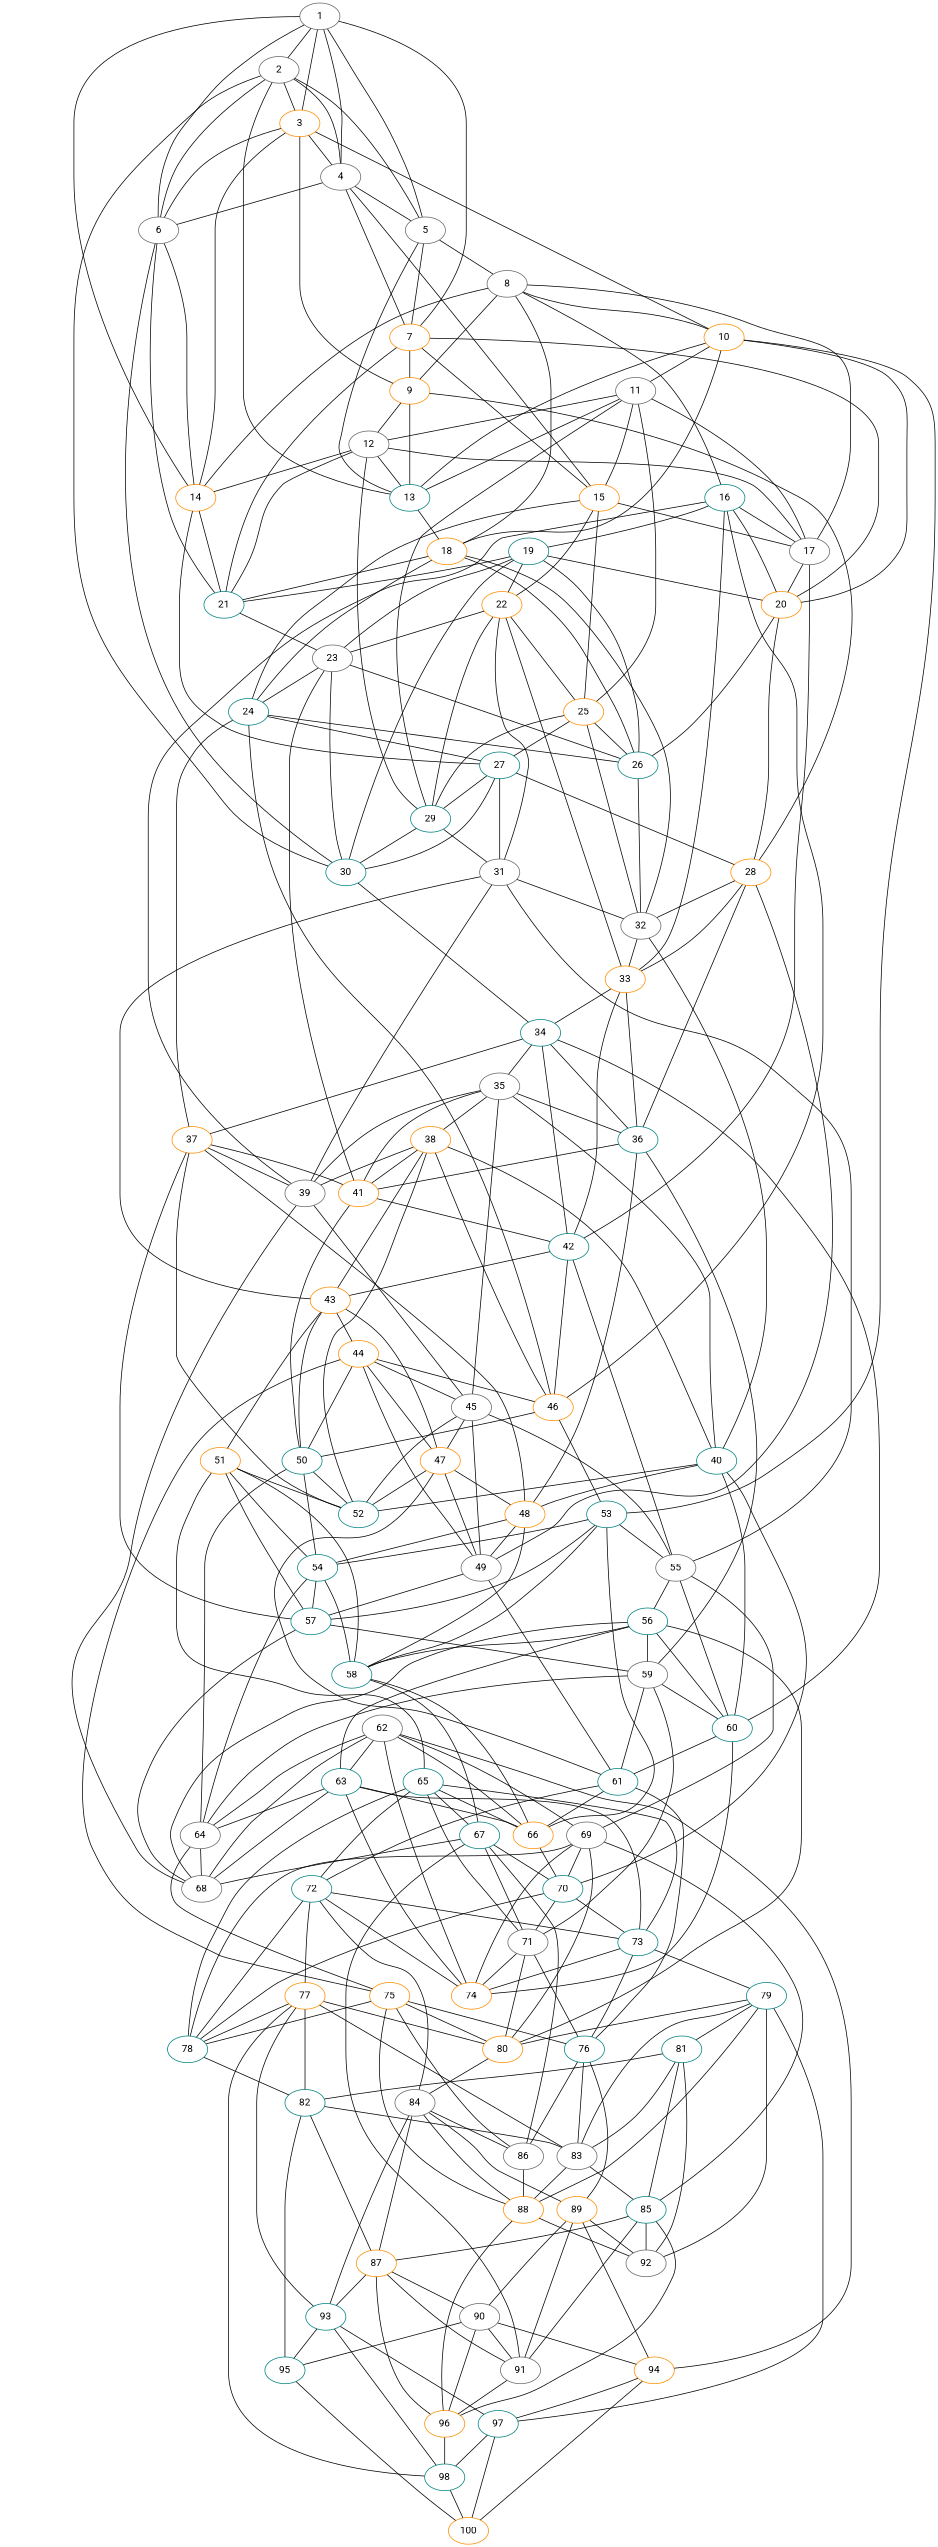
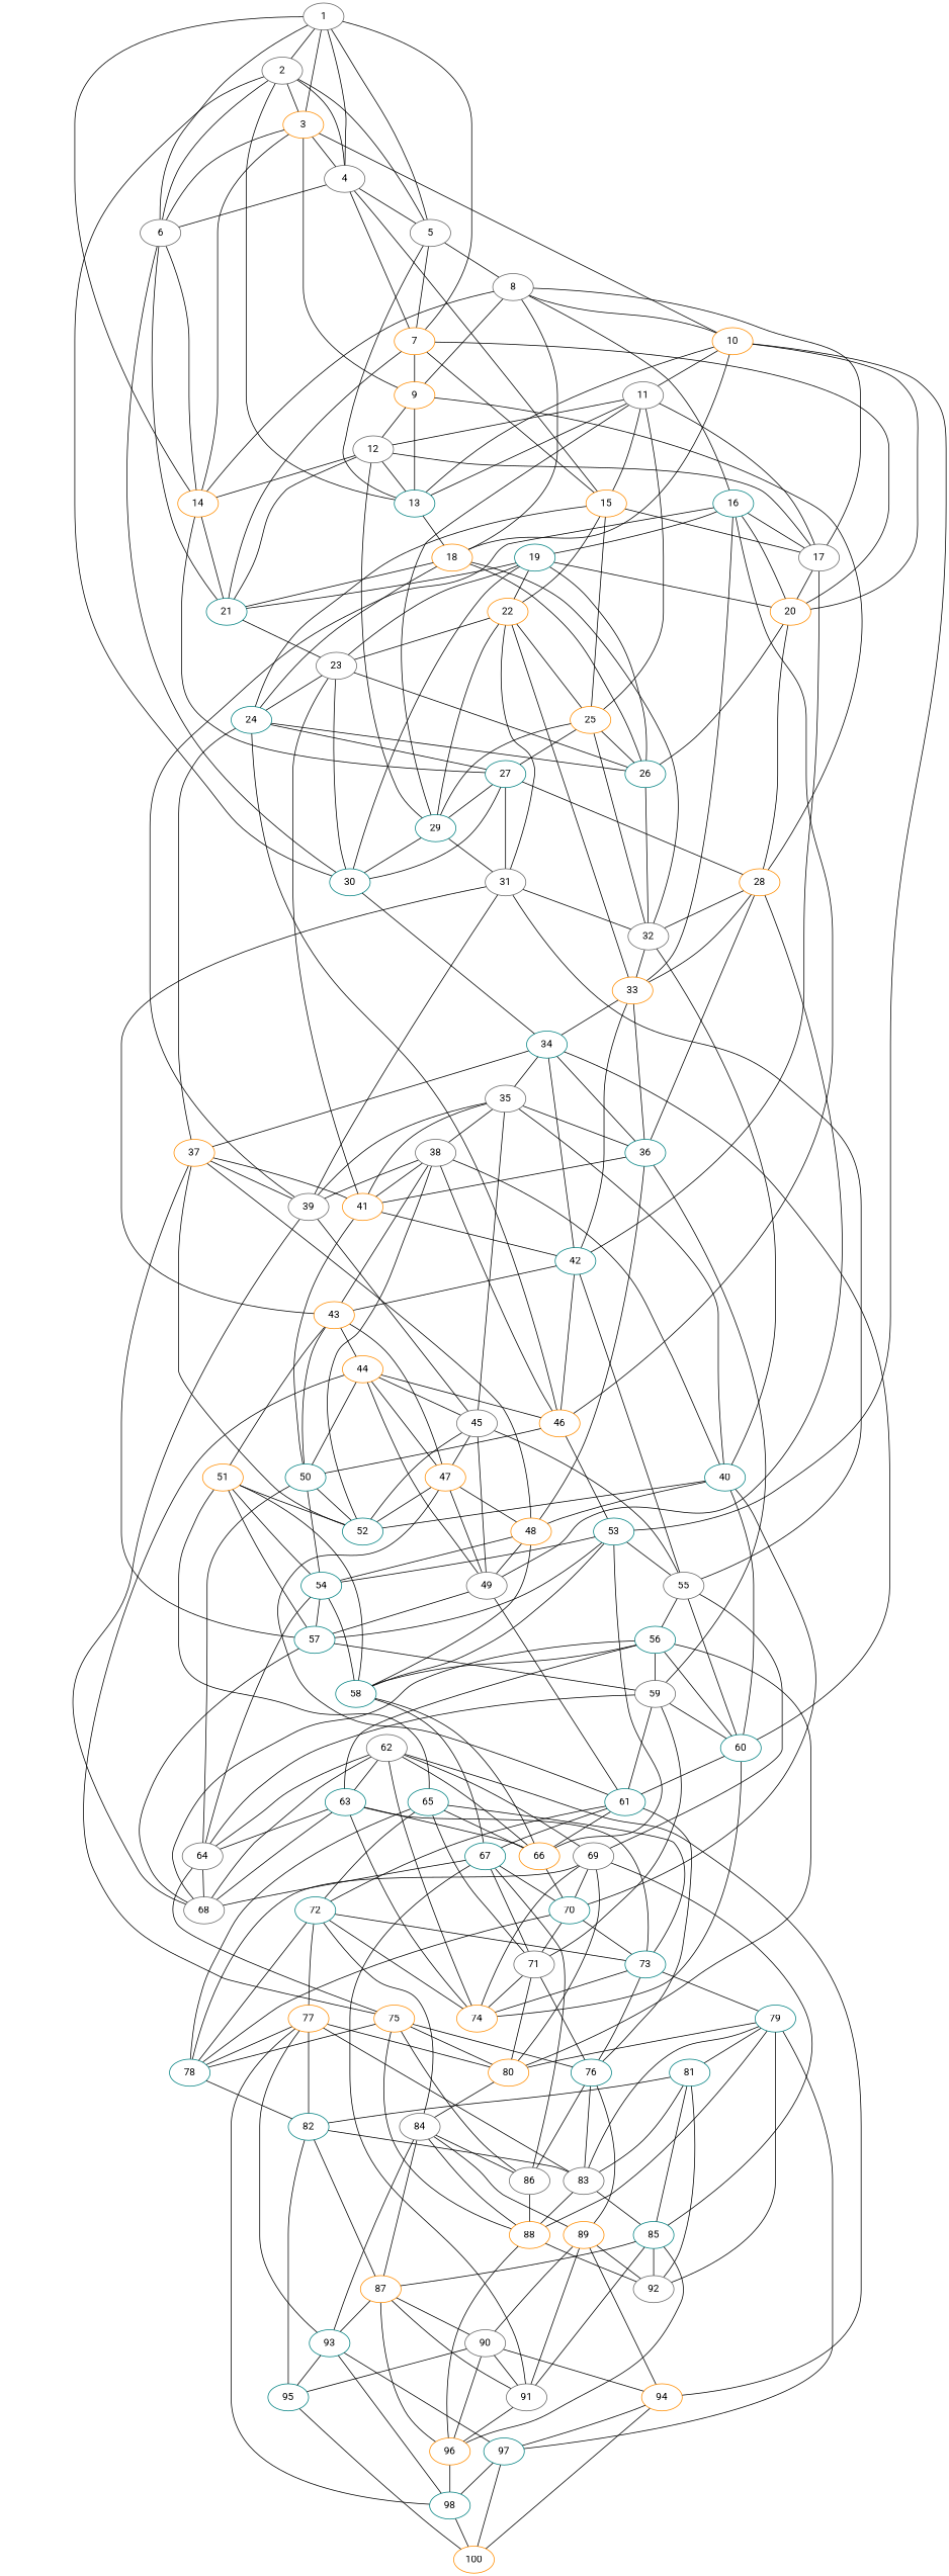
  graph {
    fontname=Roboto
    node [color=teal fontname=Roboto]
    edge [fontname=Roboto]
    1 [color=gray40]
    2 [color=gray40]
    3 [color=darkorange]
    4 [color=gray40]
    5 [color=gray40]
    6 [color=gray40]
    7 [color=darkorange]
    14 [color=darkorange]
    13
    30
    9 [color=darkorange]
    10 [color=darkorange]
    15 [color=darkorange]
    8 [color=gray40]
    21
    20 [color=darkorange]
    27
    18 [color=darkorange]
    34
    12 [color=gray40]
    28 [color=darkorange]
    11 [color=gray40]
    53
    17 [color=gray40]
    25 [color=darkorange]
    22 [color=darkorange]
    24
    16
    23 [color=gray40]
    26
    19
    33 [color=darkorange]
    39 [color=gray40]
    46 [color=darkorange]
    42
    32 [color=gray40]
    29
    36
    49 [color=gray40]
    55 [color=gray40]
    57
    54
    58
    66 [color=darkorange]
    31 [color=gray40]
    37 [color=darkorange]
    45 [color=gray40]
    68 [color=gray40]
    50
    43 [color=darkorange]
    40
    41 [color=darkorange]
    48 [color=darkorange]
    52
    59 [color=gray40]
    61
    35 [color=gray40]
    60
    44 [color=darkorange]
    47 [color=darkorange]
    51 [color=darkorange]
    56
    69 [color=gray40]
    70
-   38 [color=darkorange]
+   38 [color=gray40]
    74 [color=darkorange]
    64 [color=gray40]
    71 [color=gray40]
    73
    78
    75 [color=darkorange]
    65
    80 [color=darkorange]
    76
    86 [color=gray40]
    88 [color=darkorange]
    72
    67
    63
    85
    84 [color=gray40]
    91 [color=gray40]
    77 [color=darkorange]
    83 [color=gray40]
    89 [color=darkorange]
    79
    62 [color=gray40]
    94 [color=darkorange]
    97
    100 [color=darkorange]
    82
    96 [color=darkorange]
    92 [color=gray40]
    87 [color=darkorange]
    93
    98
    81
    90 [color=gray40]
    95
    1 -- 2
    1 -- 3
    1 -- 4
    1 -- 5
    1 -- 6
    1 -- 7
    1 -- 14
    2 -- 3
    2 -- 4
    2 -- 5
    2 -- 6
    2 -- 13
    2 -- 30
    3 -- 4
    3 -- 6
    3 -- 14
    3 -- 9
    3 -- 10
    4 -- 5
    4 -- 6
    4 -- 7
    4 -- 15
    5 -- 7
    5 -- 13
    5 -- 8
    6 -- 14
    6 -- 30
    6 -- 21
    7 -- 9
    7 -- 15
    7 -- 21
    7 -- 20
    14 -- 21
    14 -- 27
    13 -- 18
    30 -- 34
    9 -- 13
    9 -- 12
    9 -- 28
    10 -- 13
    10 -- 20
    10 -- 18
    10 -- 11
    10 -- 53
    15 -- 17
    15 -- 25
    15 -- 22
    15 -- 24
    8 -- 14
    8 -- 9
    8 -- 10
    8 -- 18
    8 -- 17
    8 -- 16
    21 -- 23
    20 -- 28
    20 -- 26
    27 -- 30
    27 -- 28
    27 -- 29
    27 -- 31
    18 -- 21
    18 -- 24
    18 -- 26
    18 -- 32
    34 -- 42
    34 -- 36
    34 -- 37
    34 -- 35
    34 -- 60
    12 -- 14
    12 -- 13
    12 -- 21
    12 -- 17
    12 -- 29
    28 -- 33
    28 -- 32
    28 -- 36
    28 -- 49
    11 -- 13
    11 -- 15
    11 -- 12
    11 -- 17
    11 -- 25
    11 -- 29
    53 -- 55
    53 -- 57
    53 -- 54
    53 -- 58
    53 -- 66
    17 -- 20
    17 -- 42
    25 -- 27
    25 -- 26
    25 -- 32
    25 -- 29
    22 -- 25
    22 -- 23
    22 -- 33
    22 -- 29
    22 -- 31
    24 -- 27
    24 -- 26
    24 -- 46
    24 -- 37
    16 -- 20
    16 -- 17
    16 -- 19
    16 -- 33
    16 -- 39
    16 -- 46
    23 -- 30
    23 -- 24
    23 -- 26
    23 -- 41
    26 -- 32
    19 -- 30
    19 -- 21
    19 -- 20
    19 -- 22
    19 -- 23
    19 -- 26
    33 -- 34
    33 -- 42
    33 -- 36
    39 -- 45
    39 -- 68
    46 -- 53
    46 -- 50
    42 -- 46
    42 -- 55
    42 -- 43
    32 -- 33
    32 -- 40
    29 -- 30
    29 -- 31
    36 -- 41
    36 -- 48
    36 -- 59
    49 -- 57
    49 -- 61
    55 -- 60
    55 -- 56
    55 -- 69
    57 -- 68
    57 -- 59
    54 -- 57
    54 -- 58
    54 -- 64
    58 -- 66
    58 -- 67
    66 -- 70
    31 -- 39
    31 -- 32
    31 -- 55
    31 -- 43
    37 -- 39
    37 -- 57
    37 -- 41
    37 -- 48
    37 -- 52
    45 -- 49
    45 -- 55
    45 -- 52
    45 -- 47
    50 -- 54
    50 -- 52
    50 -- 64
    43 -- 50
    43 -- 44
    43 -- 47
    43 -- 51
    40 -- 48
    40 -- 52
    40 -- 60
    40 -- 70
    41 -- 42
    41 -- 50
    48 -- 49
    48 -- 54
    48 -- 58
    59 -- 61
    59 -- 60
    59 -- 64
    59 -- 71
    61 -- 66
    61 -- 76
    61 -- 72
    35 -- 39
    35 -- 36
    35 -- 45
    35 -- 40
    35 -- 41
    35 -- 38
    60 -- 61
    60 -- 74
    44 -- 46
    44 -- 49
    44 -- 45
    44 -- 50
    44 -- 47
    44 -- 75
    47 -- 49
    47 -- 48
    47 -- 52
    47 -- 61
    51 -- 57
    51 -- 54
    51 -- 58
    51 -- 52
    51 -- 65
    56 -- 58
    56 -- 68
    56 -- 59
    56 -- 60
    56 -- 80
    56 -- 63
    69 -- 70
    69 -- 74
    69 -- 78
    69 -- 80
    69 -- 85
    70 -- 71
    70 -- 73
    70 -- 78
    38 -- 39
    38 -- 46
    38 -- 43
    38 -- 40
    38 -- 41
    38 -- 52
    64 -- 68
    64 -- 75
    71 -- 74
    71 -- 80
    71 -- 76
    73 -- 74
    73 -- 76
    73 -- 79
    78 -- 82
    75 -- 78
    75 -- 80
    75 -- 76
    75 -- 86
    75 -- 88
    65 -- 66
    65 -- 71
    65 -- 73
    65 -- 78
    65 -- 72
-   65 -- 67
+   61 -- 67
    80 -- 84
    76 -- 86
    76 -- 83
    76 -- 89
    86 -- 88
    88 -- 96
    88 -- 92
    72 -- 74
    72 -- 73
    72 -- 78
    72 -- 84
    72 -- 77
    67 -- 68
    67 -- 70
    67 -- 71
    67 -- 86
    67 -- 91
    63 -- 66
    63 -- 68
    63 -- 74
    63 -- 64
    63 -- 73
    85 -- 91
    85 -- 96
    85 -- 92
    85 -- 87
    84 -- 86
    84 -- 88
    84 -- 89
    84 -- 87
    84 -- 93
    91 -- 96
    77 -- 78
    77 -- 80
    77 -- 83
    77 -- 82
    77 -- 93
    77 -- 98
    83 -- 88
    83 -- 85
    89 -- 91
    89 -- 94
    89 -- 92
    89 -- 90
    79 -- 80
    79 -- 88
    79 -- 83
    79 -- 97
    79 -- 92
    79 -- 81
    62 -- 66
    62 -- 68
    62 -- 69
    62 -- 74
    62 -- 64
    62 -- 63
    62 -- 94
    94 -- 97
    94 -- 100
    97 -- 100
    97 -- 98
    82 -- 83
    82 -- 87
    82 -- 95
    96 -- 98
    87 -- 91
    87 -- 96
    87 -- 93
    87 -- 90
    93 -- 97
    93 -- 98
    93 -- 95
    98 -- 100
    81 -- 85
    81 -- 83
    81 -- 82
    81 -- 92
    90 -- 91
    90 -- 94
    90 -- 96
    90 -- 95
    95 -- 100
  }
